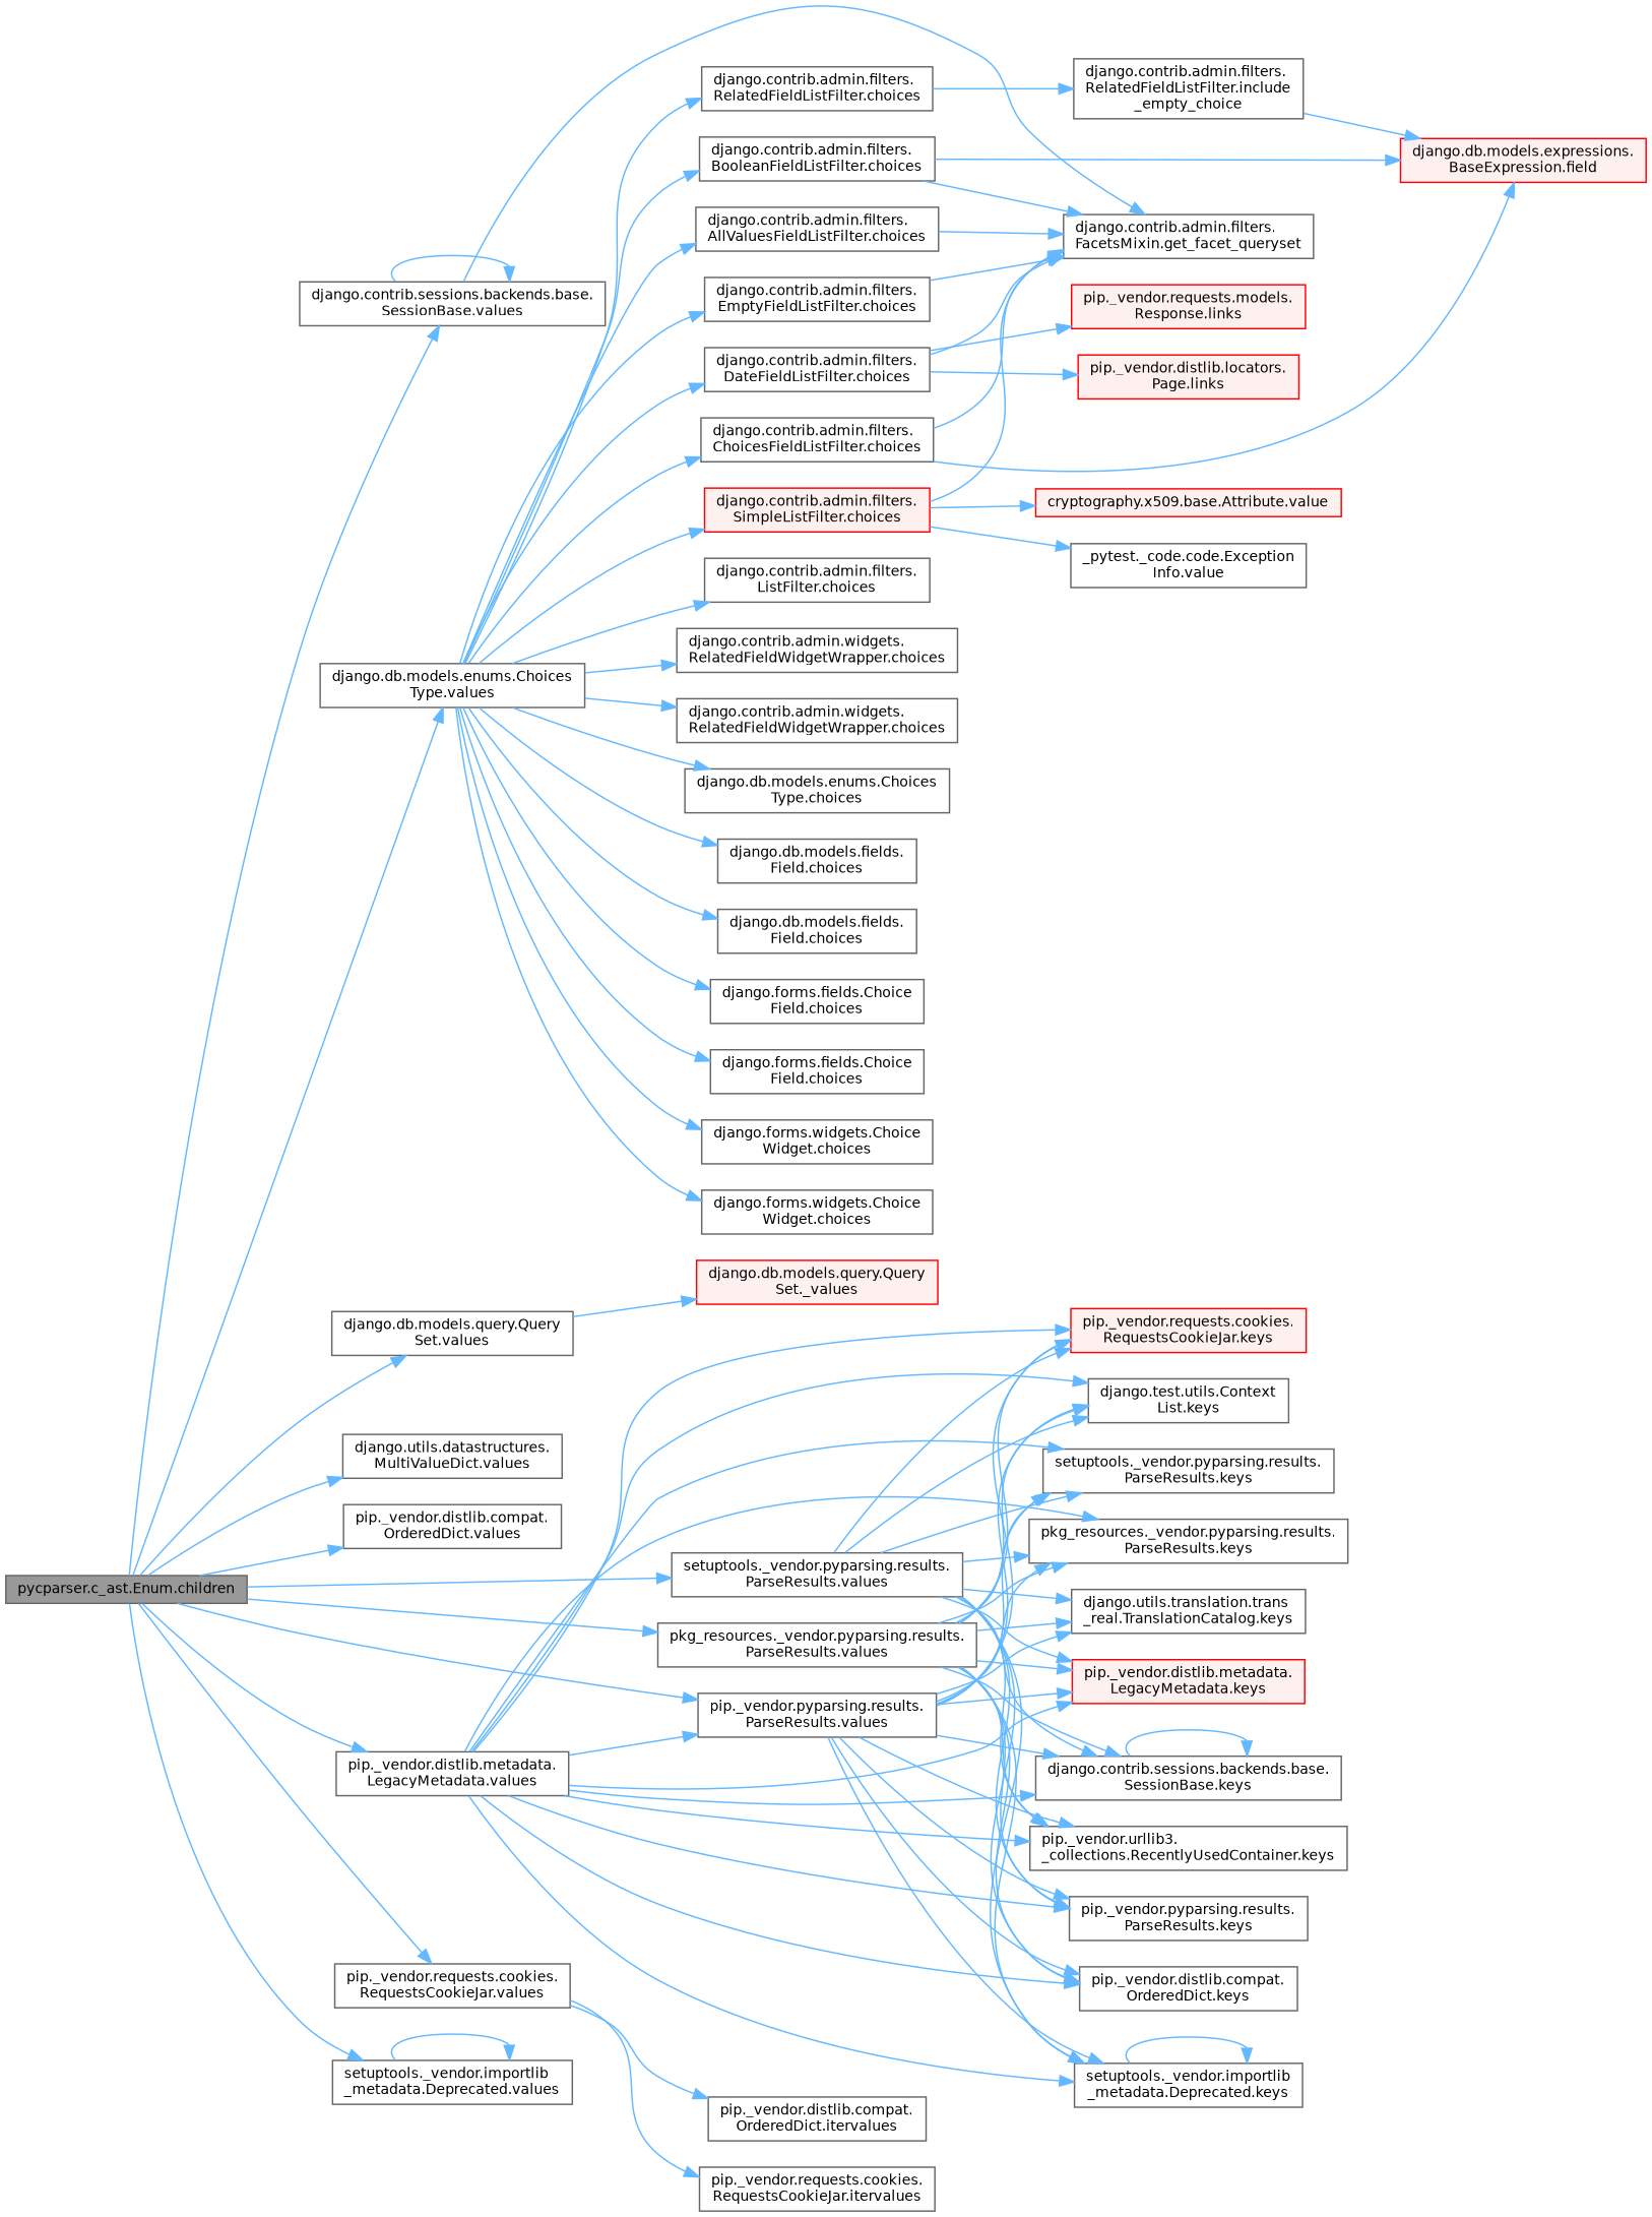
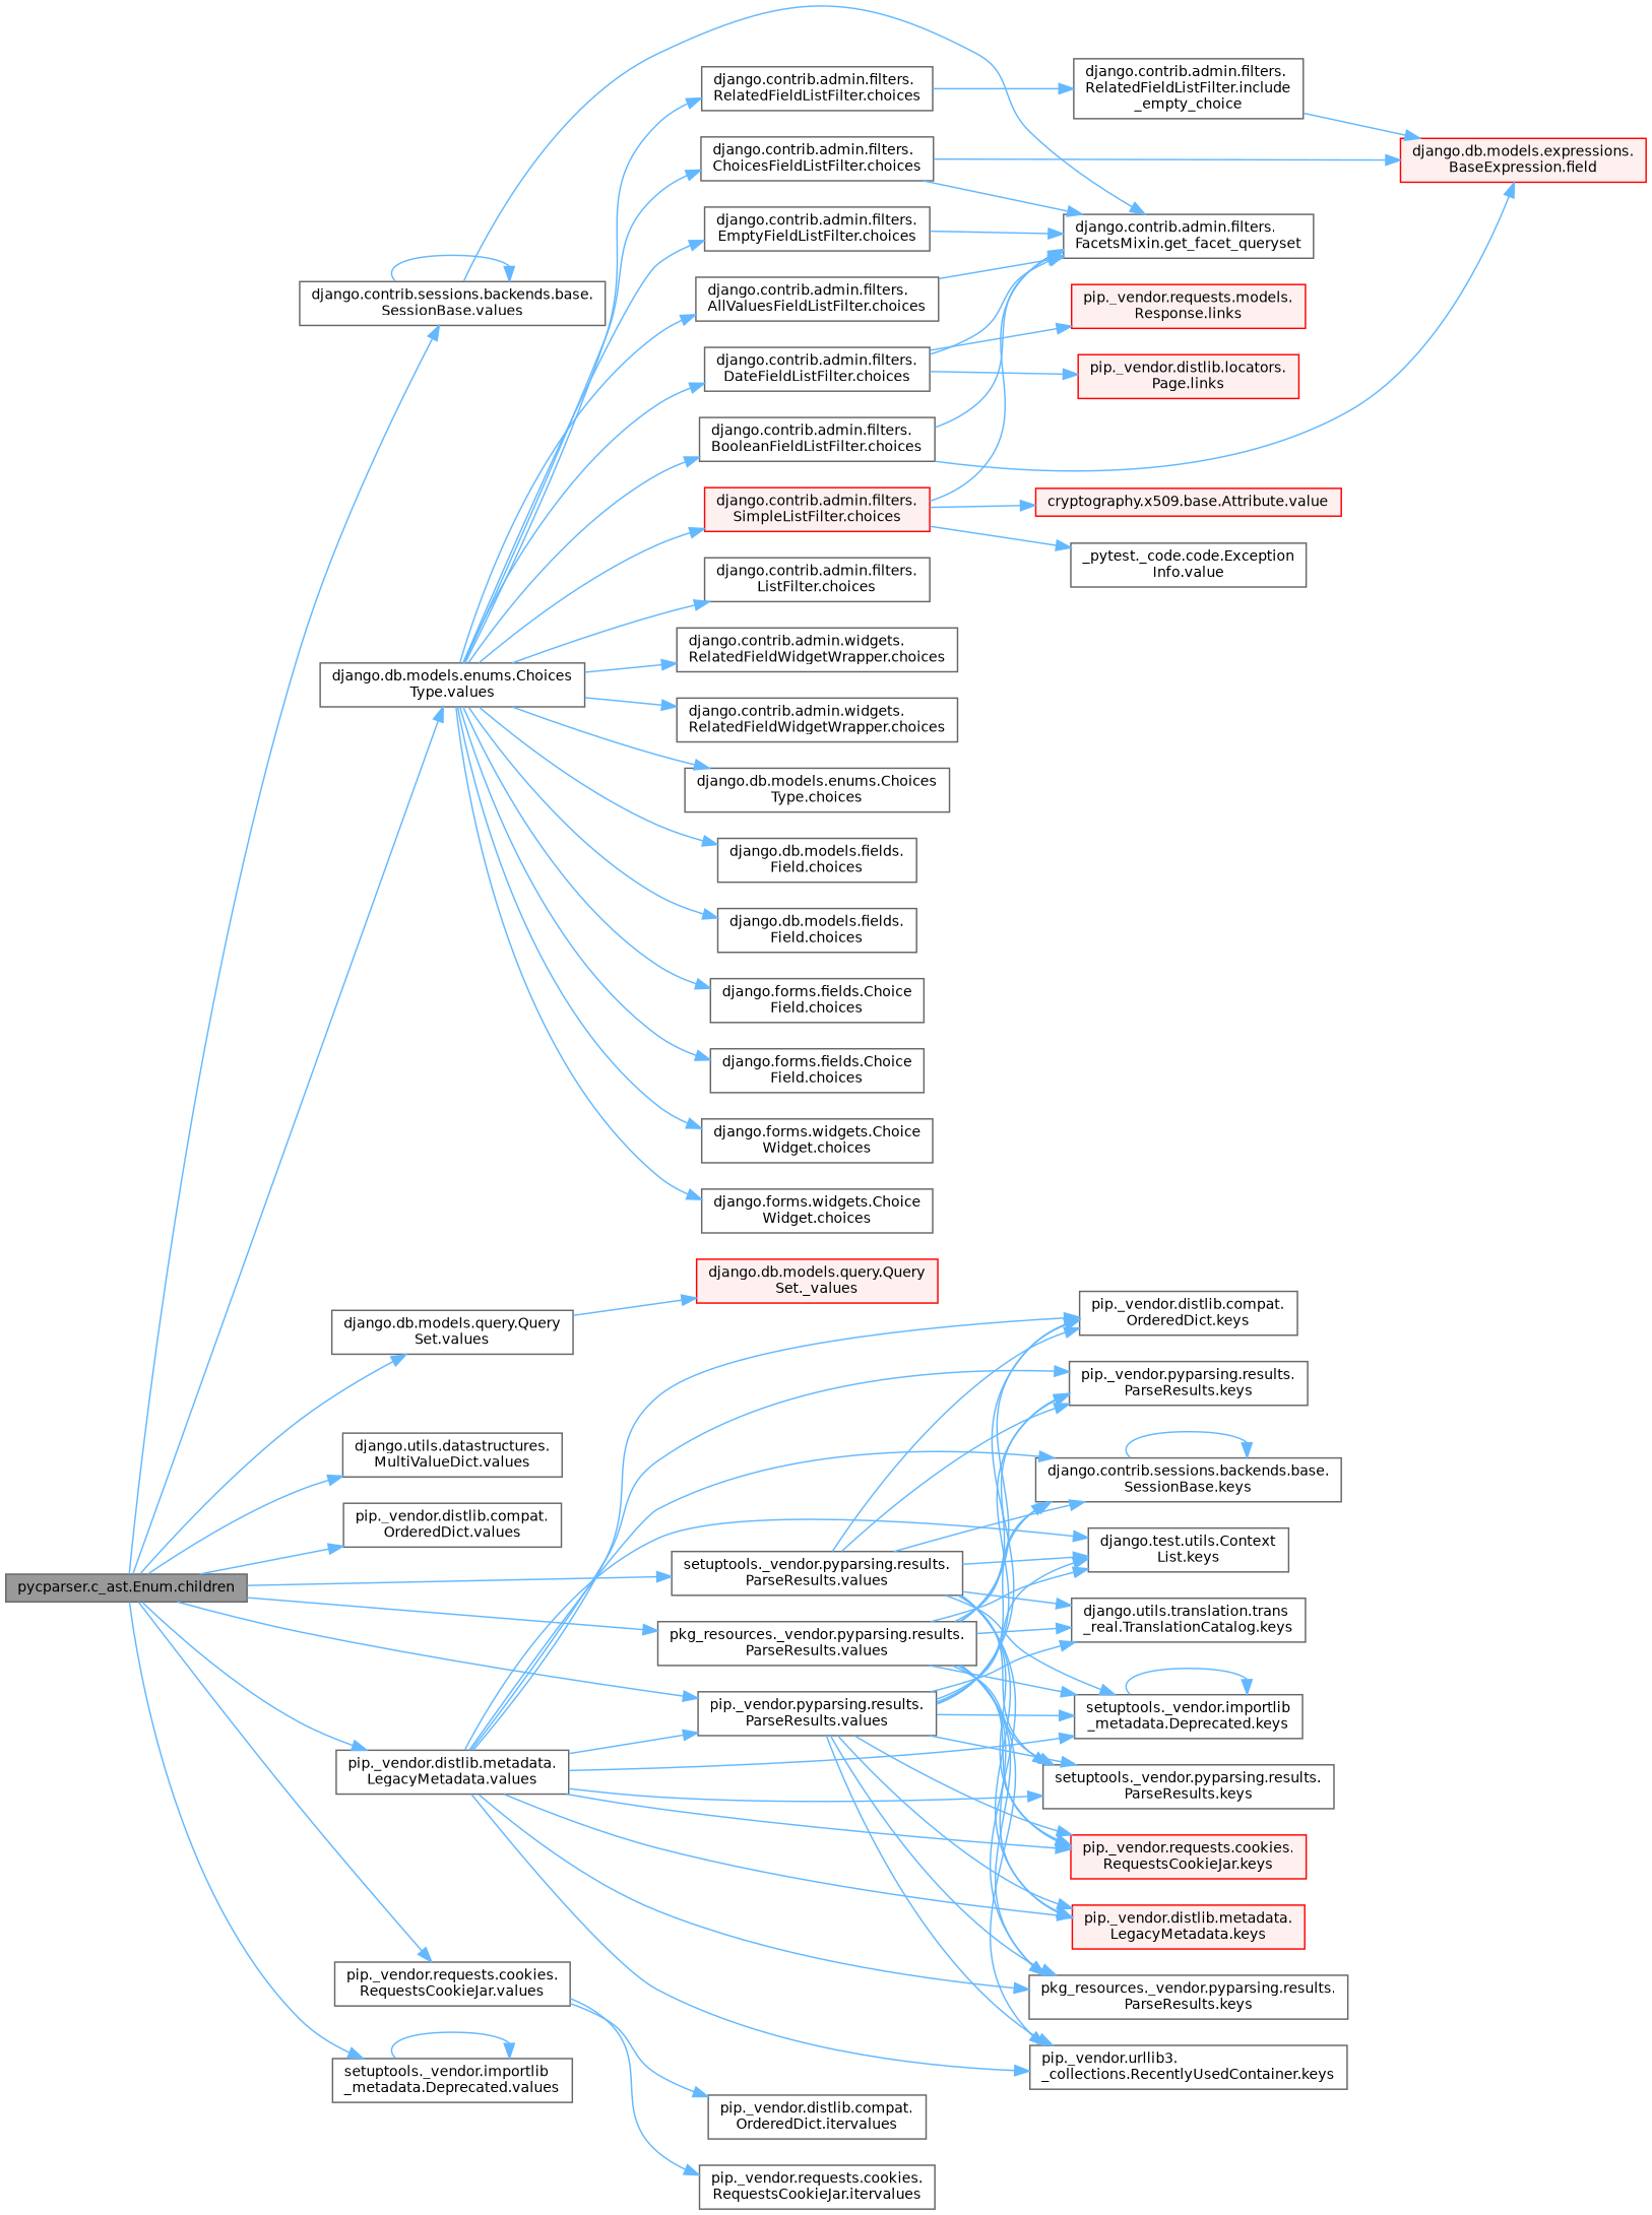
  digraph {
    rankdir=LR
    node [color=grey40 fillcolor=white fontname=Helvetica fontsize=10 shape=box style=filled]
    edge [color=steelblue1 fontname=Helvetica fontsize=10 labelfontname=Helvetica labelfontsize=10 style=solid]
    n1 [color=gray40 fillcolor=grey60 fontcolor=black height=0.2 label="pycparser.c_ast.Enum.children" width=0.4]
    n2 [height=0.2 label="django.contrib.sessions.backends.base.\lSessionBase.values" width=0.4]
    n3 [height=0.2 label="django.db.models.enums.Choices\lType.values" width=0.4]
    n4 [height=0.2 label="django.db.models.query.Query\lSet.values" width=0.4]
    n5 [height=0.2 label="django.utils.datastructures.\lMultiValueDict.values" width=0.4]
    n6 [height=0.2 label="pip._vendor.distlib.compat.\lOrderedDict.values" width=0.4]
    n7 [height=0.2 label="pip._vendor.distlib.metadata.\lLegacyMetadata.values" width=0.4]
    n8 [height=0.2 label="pip._vendor.pyparsing.results.\lParseResults.values" width=0.4]
    n9 [height=0.2 label="pip._vendor.requests.cookies.\lRequestsCookieJar.values" width=0.4]
    n10 [height=0.2 label="pkg_resources._vendor.pyparsing.results.\lParseResults.values" width=0.4]
    n11 [height=0.2 label="setuptools._vendor.importlib\l_metadata.Deprecated.values" width=0.4]
    n12 [height=0.2 label="setuptools._vendor.pyparsing.results.\lParseResults.values" width=0.4]
    n13 [height=0.2 label="django.contrib.admin.filters.\lFacetsMixin.get_facet_queryset" width=0.4]
    n14 [height=0.2 label="django.contrib.admin.filters.\lAllValuesFieldListFilter.choices" width=0.4]
    n15 [height=0.2 label="django.contrib.admin.filters.\lBooleanFieldListFilter.choices" width=0.4]
    n16 [height=0.2 label="django.contrib.admin.filters.\lChoicesFieldListFilter.choices" width=0.4]
    n17 [height=0.2 label="django.contrib.admin.filters.\lDateFieldListFilter.choices" width=0.4]
    n18 [height=0.2 label="django.contrib.admin.filters.\lEmptyFieldListFilter.choices" width=0.4]
    n19 [height=0.2 label="django.contrib.admin.filters.\lListFilter.choices" width=0.4]
    n20 [height=0.2 label="django.contrib.admin.filters.\lRelatedFieldListFilter.choices" width=0.4]
    n21 [color=red fillcolor="#FFF0F0" height=0.2 label="django.contrib.admin.filters.\lSimpleListFilter.choices" width=0.4]
    n22 [height=0.2 label="django.contrib.admin.widgets.\lRelatedFieldWidgetWrapper.choices" width=0.4]
    n23 [height=0.2 label="django.contrib.admin.widgets.\lRelatedFieldWidgetWrapper.choices" width=0.4]
    n24 [height=0.2 label="django.db.models.enums.Choices\lType.choices" width=0.4]
    n25 [height=0.2 label="django.db.models.fields.\lField.choices" width=0.4]
    n26 [height=0.2 label="django.db.models.fields.\lField.choices" width=0.4]
    n27 [height=0.2 label="django.forms.fields.Choice\lField.choices" width=0.4]
    n28 [height=0.2 label="django.forms.fields.Choice\lField.choices" width=0.4]
    n29 [height=0.2 label="django.forms.widgets.Choice\lWidget.choices" width=0.4]
    n30 [height=0.2 label="django.forms.widgets.Choice\lWidget.choices" width=0.4]
    n31 [color=red fillcolor="#FFF0F0" height=0.2 label="django.db.models.query.Query\lSet._values" width=0.4]
    n32 [height=0.2 label="django.contrib.sessions.backends.base.\lSessionBase.keys" width=0.4]
    n33 [height=0.2 label="django.test.utils.Context\lList.keys" width=0.4]
    n34 [height=0.2 label="pip._vendor.distlib.compat.\lOrderedDict.keys" width=0.4]
    n35 [color=red fillcolor="#FFF0F0" height=0.2 label="pip._vendor.distlib.metadata.\lLegacyMetadata.keys" width=0.4]
    n36 [height=0.2 label="pip._vendor.pyparsing.results.\lParseResults.keys" width=0.4]
    n37 [color=red fillcolor="#FFF0F0" height=0.2 label="pip._vendor.requests.cookies.\lRequestsCookieJar.keys" width=0.4]
    n38 [height=0.2 label="pip._vendor.urllib3.\l_collections.RecentlyUsedContainer.keys" width=0.4]
    n39 [height=0.2 label="pkg_resources._vendor.pyparsing.results.\lParseResults.keys" width=0.4]
    n40 [height=0.2 label="setuptools._vendor.importlib\l_metadata.Deprecated.keys" width=0.4]
    n41 [height=0.2 label="setuptools._vendor.pyparsing.results.\lParseResults.keys" width=0.4]
    n42 [height=0.2 label="django.utils.translation.trans\l_real.TranslationCatalog.keys" width=0.4]
    n43 [height=0.2 label="pip._vendor.distlib.compat.\lOrderedDict.itervalues" width=0.4]
    n44 [height=0.2 label="pip._vendor.requests.cookies.\lRequestsCookieJar.itervalues" width=0.4]
    n45 [color=red fillcolor="#FFF0F0" height=0.2 label="django.db.models.expressions.\lBaseExpression.field" width=0.4]
    n46 [color=red fillcolor="#FFF0F0" height=0.2 label="pip._vendor.distlib.locators.\lPage.links" width=0.4]
    n47 [color=red fillcolor="#FFF0F0" height=0.2 label="pip._vendor.requests.models.\lResponse.links" width=0.4]
    n48 [height=0.2 label="django.contrib.admin.filters.\lRelatedFieldListFilter.include\l_empty_choice" width=0.4]
    n49 [height=0.2 label="_pytest._code.code.Exception\lInfo.value" width=0.4]
    n50 [color=red fillcolor="#FFF0F0" height=0.2 label="cryptography.x509.base.Attribute.value" width=0.4]
    n1 -> n2
    n1 -> n3
    n1 -> n4
    n1 -> n5
    n1 -> n6
    n1 -> n7
    n1 -> n8
    n1 -> n9
    n1 -> n10
    n1 -> n11
    n1 -> n12
    n2 -> n2
    n2 -> n13
    n3 -> n14
    n3 -> n15
    n3 -> n16
    n3 -> n17
    n3 -> n18
    n3 -> n19
    n3 -> n20
    n3 -> n21
    n3 -> n22
    n3 -> n23
    n3 -> n24
    n3 -> n25
    n3 -> n26
    n3 -> n27
    n3 -> n28
    n3 -> n29
    n3 -> n30
    n4 -> n31
    n7 -> n8
    n7 -> n32
    n7 -> n33
    n7 -> n34
    n7 -> n35
    n7 -> n36
    n7 -> n37
    n7 -> n38
    n7 -> n39
    n7 -> n40
    n7 -> n41
    n8 -> n32
    n8 -> n33
    n8 -> n34
    n8 -> n35
    n8 -> n36
    n8 -> n37
    n8 -> n38
    n8 -> n39
    n8 -> n40
    n8 -> n41
    n8 -> n42
    n9 -> n43
    n9 -> n44
    n10 -> n32
    n10 -> n33
    n10 -> n34
    n10 -> n35
    n10 -> n36
    n10 -> n37
    n10 -> n38
    n10 -> n39
    n10 -> n40
    n10 -> n41
    n10 -> n42
    n11 -> n11
    n12 -> n32
    n12 -> n33
    n12 -> n34
    n12 -> n35
    n12 -> n36
    n12 -> n37
-   n12 -> n38
    n12 -> n39
    n12 -> n40
    n12 -> n41
    n12 -> n42
    n14 -> n13
    n15 -> n13
    n15 -> n45
    n16 -> n13
    n16 -> n45
    n17 -> n13
    n17 -> n46
    n17 -> n47
    n18 -> n13
    n20 -> n48
    n21 -> n13
    n21 -> n49
    n21 -> n50
    n32 -> n32
    n40 -> n40
    n48 -> n45
  }
